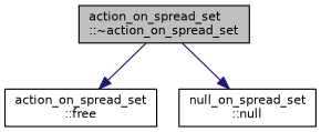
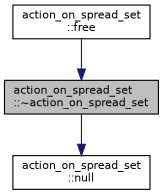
  digraph {
    rankdir=TB
    node [color=black fillcolor=white fontname=Helvetica fontsize=10 shape=record style=filled]
    edge [color=midnightblue fontname=Helvetica fontsize=10 labelfontname=Helvetica labelfontsize=10 style=solid]
    n1 [fillcolor=grey75 fontcolor=black height=0.2 label="action_on_spread_set\l::~action_on_spread_set" width=0.4]
    n2 [height=0.2 label="action_on_spread_set\l::free" width=0.4]
-   n3 [height=0.2 label="null_on_spread_set\l::null" width=0.4]
-   n1 -> n2
+   n3 [height=0.2 label="action_on_spread_set\l::null" width=0.4]
+   n2 -> n1
    n1 -> n3
  }
